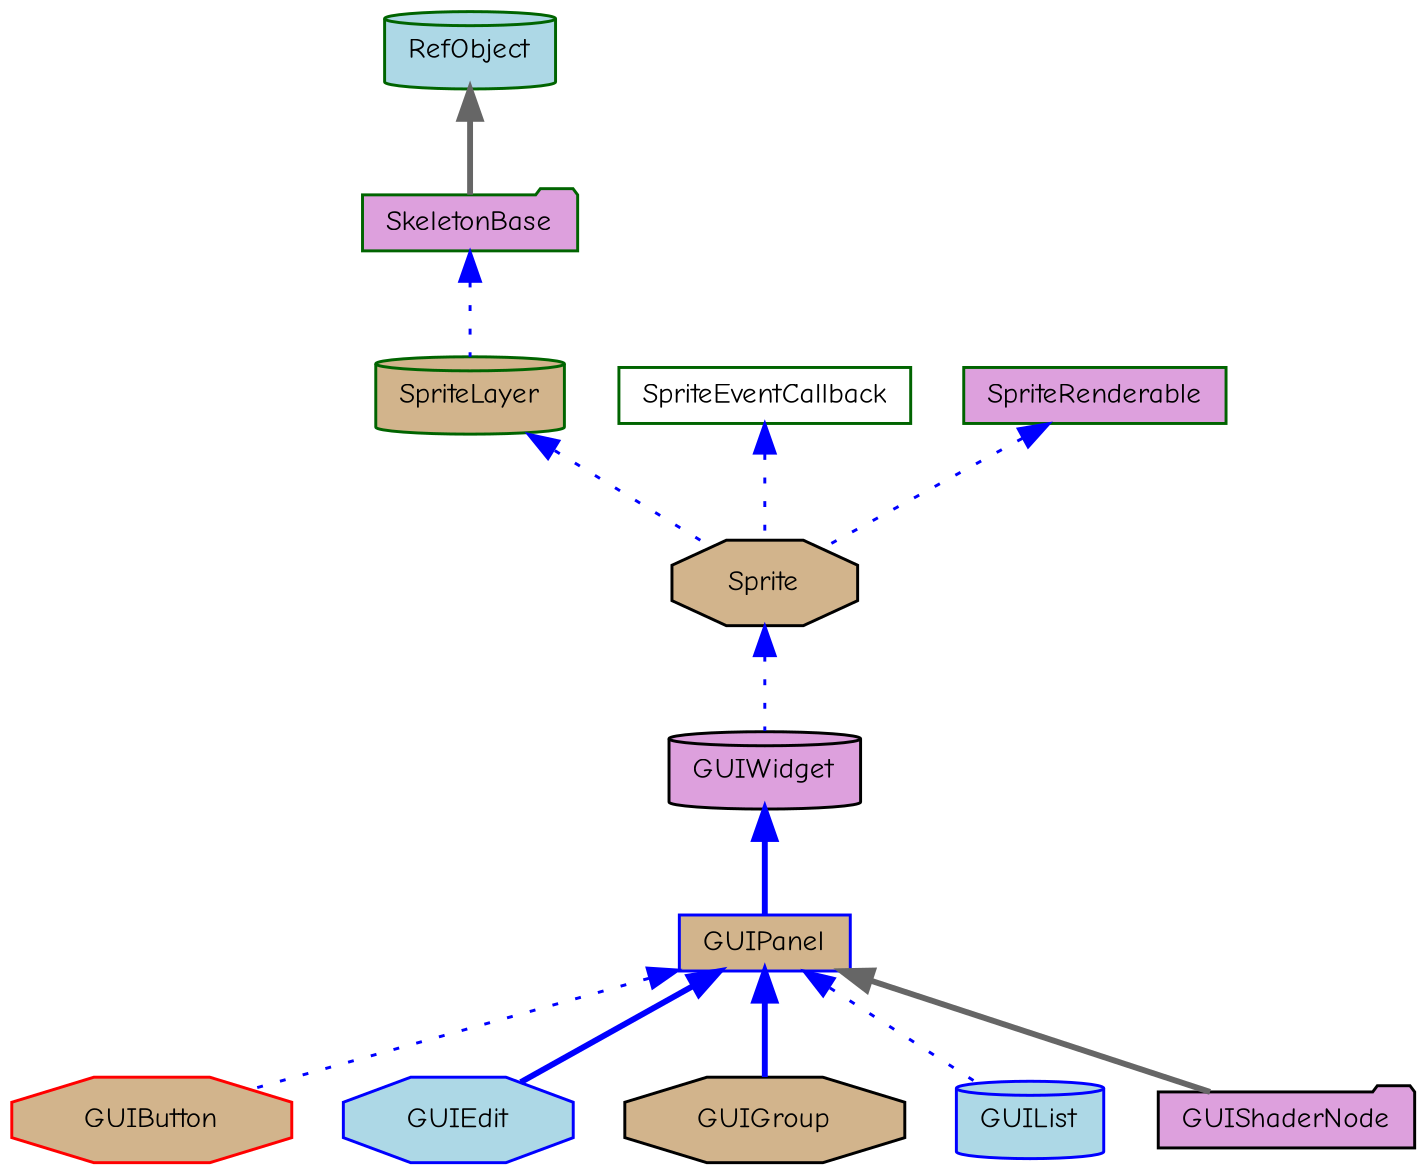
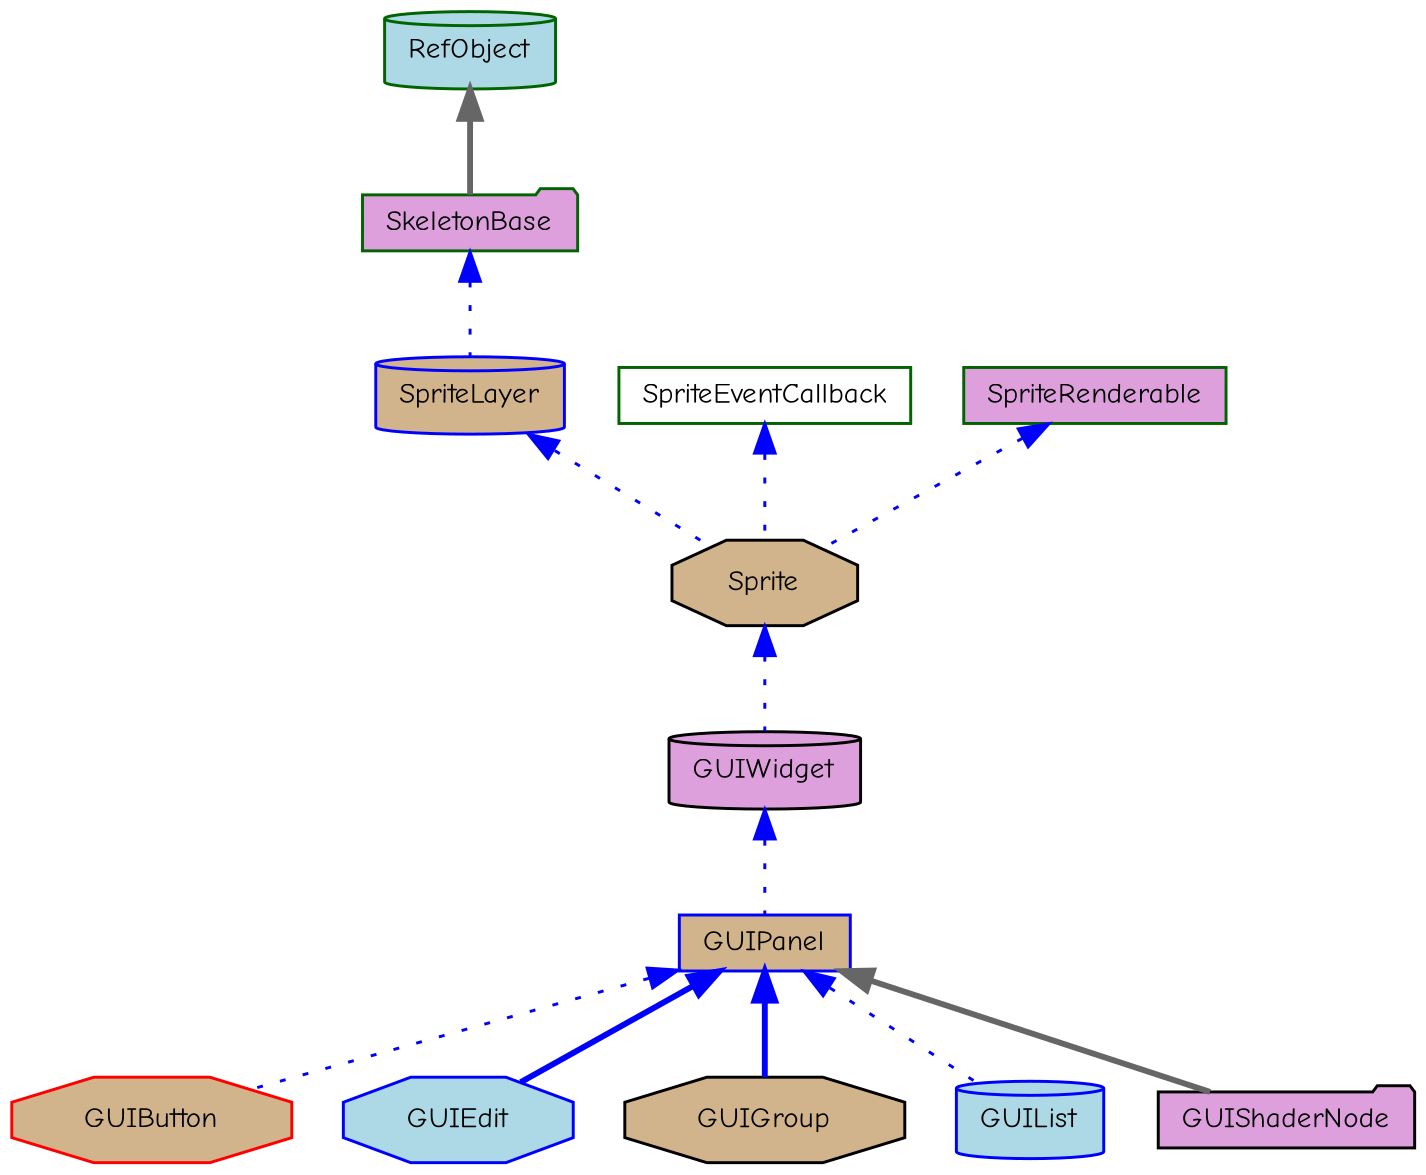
  digraph {
    fontname="Comic Neue"
    node [color=darkgreen fillcolor=tan fontname="Comic Neue" fontsize=10 shape=octagon style=filled]
    edge [color=blue dir=back fontname="Comic Neue" fontsize=10 labelfontname=Helvetica labelfontsize=10 style=dotted]
    n1 [color=blue fontcolor=black height=0.2 label=GUIPanel shape=box width=0.4]
    n2 [color=red height=0.2 label=GUIButton width=0.4]
    n3 [color=blue fillcolor=lightblue height=0.2 label=GUIEdit width=0.4]
    n4 [color=black height=0.2 label=GUIGroup width=0.4]
    n5 [color=blue fillcolor=lightblue height=0.2 label=GUIList shape=cylinder width=0.4]
    n6 [color=black fillcolor=plum height=0.2 label=GUIShaderNode shape=folder width=0.4]
    n7 [color=black fillcolor=plum height=0.2 label=GUIWidget shape=cylinder width=0.4]
    n8 [color=black height=0.2 label=Sprite width=0.4]
-   n9 [height=0.2 label=SpriteLayer shape=cylinder width=0.4]
+   n9 [color=blue height=0.2 label=SpriteLayer shape=cylinder width=0.4]
    n10 [fillcolor=plum height=0.2 label=SkeletonBase shape=folder width=0.4]
    n11 [fillcolor=lightblue height=0.2 label=RefObject shape=cylinder width=0.4]
    n12 [fillcolor=white height=0.2 label=SpriteEventCallback shape=box width=0.4]
    n13 [fillcolor=plum height=0.2 label=SpriteRenderable shape=box width=0.4]
    n1 -> n2
    n1 -> n3 [style=bold]
    n1 -> n4 [style=bold]
    n1 -> n5
    n1 -> n6 [color=gray40 style=bold]
-   n7 -> n1 [style=bold]
+   n7 -> n1
    n8 -> n7
    n9 -> n8
    n10 -> n9
    n11 -> n10 [color=gray40 style=bold]
    n12 -> n8
    n13 -> n8
  }
